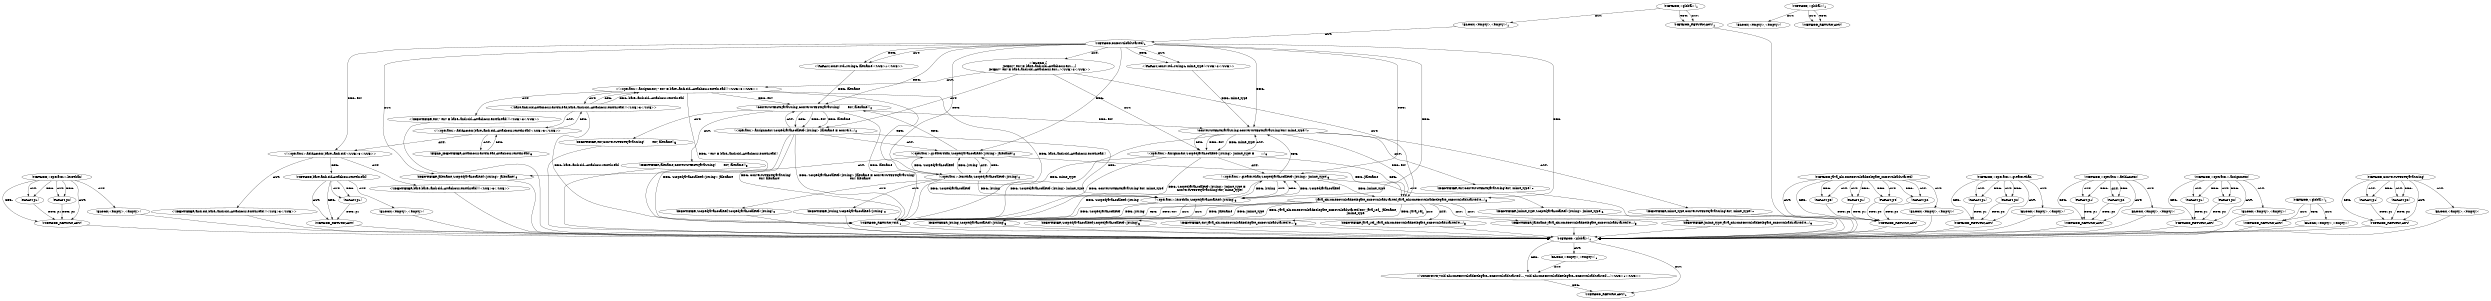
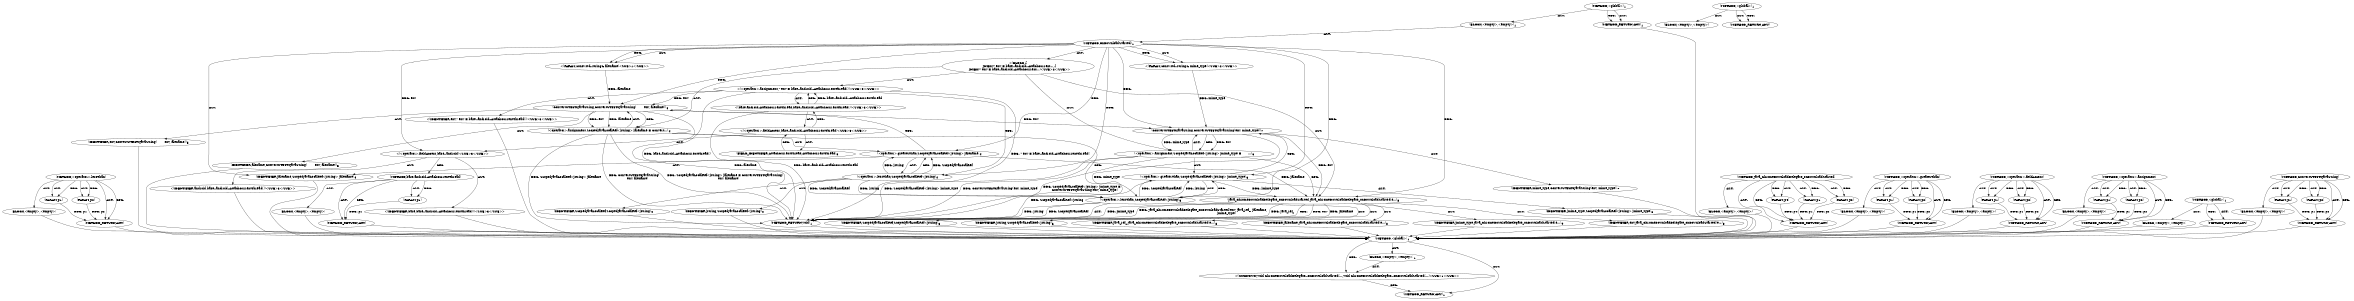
  digraph {
    n1 [label=<(METHOD,&lt;operator&gt;.lessThan)>]
    n2 [label=<(PARAM,p1)>]
    n3 [label=<(PARAM,p2)>]
    n4 [label=<(BLOCK,&lt;empty&gt;,&lt;empty&gt;)>]
    n5 [label=<(METHOD_RETURN,ANY)>]
    n6 [label=<(METHOD,&lt;global&gt;)<SUB>1</SUB>>]
    n7 [label=<(BLOCK,&lt;empty&gt;,&lt;empty&gt;)<SUB>1</SUB>>]
    n8 [label="<(UNKNOWN,void ChromeDownloadDelegate::OnDownloadStarted(...,void ChromeDownloadDelegate::OnDownloadStarted(...)<SUB>1</SUB>>"]
    n9 [label=<(METHOD_RETURN,ANY)<SUB>1</SUB>>]
    n10 [label=<(METHOD,&lt;global&gt;)<SUB>1</SUB>>]
    n11 [label=<(BLOCK,&lt;empty&gt;,&lt;empty&gt;)<SUB>1</SUB>>]
    n12 [label=<(METHOD_RETURN,ANY)<SUB>1</SUB>>]
    n13 [label=<(METHOD,OnDownloadStarted)<SUB>1</SUB>>]
    n14 [label="<(PARAM,const std::string&amp; filename)<SUB>1</SUB>>"]
    n15 [label="<(PARAM,const std::string&amp; mime_type)<SUB>2</SUB>>"]
    n16 [label="<(BLOCK,{\n   JNIEnv* env = base::android::AttachCurrent...,{\n   JNIEnv* env = base::android::AttachCurrent...)<SUB>2</SUB>>"]
    n17 [label="<(&lt;operator&gt;.fieldAccess,base::android)<SUB>3</SUB>>"]
    n18 [label=<(&lt;operator&gt;.greaterThan,ScopedJavaLocalRef&lt;jstring&gt; jfilename)<SUB>4</SUB>>]
    n19 [label=<(&lt;operator&gt;.lessThan,ScopedJavaLocalRef&lt;jstring)<SUB>4</SUB>>]
    n20 [label=<(ConvertUTF8ToJavaString,ConvertUTF8ToJavaString(        env, filename))<SUB>4</SUB>>]
    n21 [label=<(&lt;operator&gt;.greaterThan,ScopedJavaLocalRef&lt;jstring&gt; jmime_type)<SUB>6</SUB>>]
    n22 [label=<(&lt;operator&gt;.lessThan,ScopedJavaLocalRef&lt;jstring)<SUB>6</SUB>>]
    n23 [label=<(ConvertUTF8ToJavaString,ConvertUTF8ToJavaString(env, mime_type))<SUB>7</SUB>>]
    n24 [label=<(Java_ChromeDownloadDelegate_onDownloadStarted,Java_ChromeDownloadDelegate_onDownloadStarted(e...)<SUB>8</SUB>>]
    n25 [label=<(IDENTIFIER,jfilename,ScopedJavaLocalRef&lt;jstring&gt; jfilename)<SUB>4</SUB>>]
    n26 [label="<(&lt;operator&gt;.assignment,* env = base::android::AttachCurrentThread())<SUB>3</SUB>>"]
    n27 [label=<(&lt;operator&gt;.assignment,ScopedJavaLocalRef&lt;jstring&gt; jfilename = Convert...)<SUB>4</SUB>>]
    n28 [label=<(&lt;operator&gt;.assignment,ScopedJavaLocalRef&lt;jstring&gt; jmime_type =       ...)<SUB>6</SUB>>]
    n29 [label="<(IDENTIFIER,base,base::android::AttachCurrentThread())<SUB>3</SUB>>"]
    n30 [label="<(IDENTIFIER,android,base::android::AttachCurrentThread())<SUB>3</SUB>>"]
    n31 [label=<(METHOD,base.android.AttachCurrentThread)>]
    n32 [label=<(IDENTIFIER,ScopedJavaLocalRef,ScopedJavaLocalRef&lt;jstring)<SUB>4</SUB>>]
    n33 [label=<(IDENTIFIER,jstring,ScopedJavaLocalRef&lt;jstring)<SUB>4</SUB>>]
    n34 [label=<(METHOD_RETURN,void)<SUB>1</SUB>>]
    n35 [label=<(IDENTIFIER,env,ConvertUTF8ToJavaString(        env, filename))<SUB>5</SUB>>]
    n36 [label=<(IDENTIFIER,filename,ConvertUTF8ToJavaString(        env, filename))<SUB>5</SUB>>]
    n37 [label=<(IDENTIFIER,jmime_type,ScopedJavaLocalRef&lt;jstring&gt; jmime_type)<SUB>6</SUB>>]
    n38 [label=<(IDENTIFIER,ScopedJavaLocalRef,ScopedJavaLocalRef&lt;jstring)<SUB>6</SUB>>]
    n39 [label=<(IDENTIFIER,jstring,ScopedJavaLocalRef&lt;jstring)<SUB>6</SUB>>]
-   n40 [label=<(IDENTIFIER,env,ConvertUTF8ToJavaString(env, mime_type))<SUB>7</SUB>>]
    n41 [label=<(IDENTIFIER,mime_type,ConvertUTF8ToJavaString(env, mime_type))<SUB>7</SUB>>]
    n42 [label=<(IDENTIFIER,env,Java_ChromeDownloadDelegate_onDownloadStarted(e...)<SUB>8</SUB>>]
    n43 [label=<(IDENTIFIER,java_ref_,Java_ChromeDownloadDelegate_onDownloadStarted(e...)<SUB>8</SUB>>]
    n44 [label=<(IDENTIFIER,jfilename,Java_ChromeDownloadDelegate_onDownloadStarted(e...)<SUB>8</SUB>>]
    n45 [label=<(IDENTIFIER,jmime_type,Java_ChromeDownloadDelegate_onDownloadStarted(e...)<SUB>9</SUB>>]
    n46 [label="<(IDENTIFIER,env,* env = base::android::AttachCurrentThread())<SUB>3</SUB>>"]
    n47 [label="<(base.android.AttachCurrentThread,base::android::AttachCurrentThread())<SUB>3</SUB>>"]
    n48 [label="<(&lt;operator&gt;.fieldAccess,base::android::AttachCurrentThread)<SUB>3</SUB>>"]
    n49 [label=<(FIELD_IDENTIFIER,AttachCurrentThread,AttachCurrentThread)<SUB>3</SUB>>]
    n50 [label=<(PARAM,p1)>]
    n51 [label=<(BLOCK,&lt;empty&gt;,&lt;empty&gt;)>]
    n52 [label=<(METHOD_RETURN,ANY)>]
    n53 [label=<(METHOD,Java_ChromeDownloadDelegate_onDownloadStarted)>]
    n54 [label=<(PARAM,p1)>]
    n55 [label=<(PARAM,p2)>]
-   n56 [label=<(PARAM,p3)>]
    n57 [label=<(PARAM,p4)>]
    n58 [label=<(BLOCK,&lt;empty&gt;,&lt;empty&gt;)>]
    n59 [label=<(METHOD_RETURN,ANY)>]
    n60 [label=<(METHOD,&lt;operator&gt;.greaterThan)>]
    n61 [label=<(PARAM,p1)>]
    n62 [label=<(PARAM,p2)>]
    n63 [label=<(BLOCK,&lt;empty&gt;,&lt;empty&gt;)>]
    n64 [label=<(METHOD_RETURN,ANY)>]
    n65 [label=<(METHOD,&lt;operator&gt;.fieldAccess)>]
    n66 [label=<(PARAM,p1)>]
    n67 [label=<(PARAM,p2)>]
    n68 [label=<(BLOCK,&lt;empty&gt;,&lt;empty&gt;)>]
    n69 [label=<(METHOD_RETURN,ANY)>]
    n70 [label=<(METHOD,&lt;operator&gt;.assignment)>]
    n71 [label=<(PARAM,p1)>]
    n72 [label=<(PARAM,p2)>]
    n73 [label=<(BLOCK,&lt;empty&gt;,&lt;empty&gt;)>]
    n74 [label=<(METHOD_RETURN,ANY)>]
    n75 [label=<(METHOD,&lt;global&gt;)<SUB>1</SUB>>]
    n76 [label=<(BLOCK,&lt;empty&gt;,&lt;empty&gt;)>]
    n77 [label=<(METHOD_RETURN,ANY)>]
    n78 [label=<(METHOD,ConvertUTF8ToJavaString)>]
    n79 [label=<(PARAM,p1)>]
    n80 [label=<(PARAM,p2)>]
    n81 [label=<(BLOCK,&lt;empty&gt;,&lt;empty&gt;)>]
    n82 [label=<(METHOD_RETURN,ANY)>]
    n83 [label=<(METHOD,&lt;global&gt;)<SUB>1</SUB>>]
    n84 [label=<(BLOCK,&lt;empty&gt;,&lt;empty&gt;)>]
    n85 [label=<(METHOD_RETURN,ANY)>]
    n1 -> n2 [label="AST: "]
    n1 -> n2 [label="DDG: "]
    n1 -> n3 [label="AST: "]
    n1 -> n3 [label="DDG: "]
    n1 -> n4 [label="AST: "]
    n1 -> n5 [label="AST: "]
    n1 -> n5 [label="CFG: "]
    n2 -> n5 [label="DDG: p1"]
    n3 -> n5 [label="DDG: p2"]
    n4 -> n6
    n5 -> n6
    n6 -> n7 [label="AST: "]
    n6 -> n8 [label="CFG: "]
    n6 -> n9 [label="AST: "]
    n7 -> n8 [label="AST: "]
    n8 -> n9 [label="CFG: "]
    n10 -> n11 [label="AST: "]
    n10 -> n12 [label="AST: "]
    n10 -> n12 [label="CFG: "]
    n11 -> n13 [label="AST: "]
    n12 -> n6
    n13 -> n14 [label="AST: "]
    n13 -> n14 [label="DDG: "]
    n13 -> n15 [label="AST: "]
    n13 -> n15 [label="DDG: "]
    n13 -> n16 [label="AST: "]
    n13 -> n17 [label="DDG: env"]
    n13 -> n18 [label="DDG: "]
    n13 -> n19 [label="DDG: "]
    n13 -> n20 [label="DDG: "]
    n13 -> n21 [label="DDG: "]
    n13 -> n22 [label="DDG: "]
    n13 -> n23 [label="DDG: "]
    n13 -> n24 [label="DDG: "]
    n13 -> n25 [label="AST: "]
    n14 -> n20 [label="DDG: filename"]
    n15 -> n23 [label="DDG: mime_type"]
    n16 -> n24 [label="AST: "]
    n16 -> n26 [label="AST: "]
    n16 -> n27 [label="AST: "]
    n16 -> n28 [label="AST: "]
    n17 -> n29 [label="AST: "]
    n17 -> n30 [label="AST: "]
    n17 -> n31 [label="CFG: "]
    n18 -> n19 [label="AST: "]
    n18 -> n20 [label="CFG: "]
    n18 -> n24 [label="DDG: jfilename"]
    n18 -> n25 [label="AST: "]
    n19 -> n18 [label="CFG: "]
    n19 -> n18 [label="DDG: ScopedJavaLocalRef"]
    n19 -> n18 [label="DDG: jstring"]
    n19 -> n22 [label="DDG: ScopedJavaLocalRef"]
    n19 -> n22 [label="DDG: jstring"]
    n19 -> n32 [label="AST: "]
    n19 -> n33 [label="AST: "]
    n20 -> n23 [label="DDG: env"]
    n20 -> n27 [label="CFG: "]
    n20 -> n27 [label="DDG: env"]
    n20 -> n27 [label="DDG: filename"]
    n20 -> n34 [label="DDG: filename"]
    n20 -> n35 [label="AST: "]
    n20 -> n36 [label="AST: "]
    n21 -> n22 [label="AST: "]
    n21 -> n23 [label="CFG: "]
    n21 -> n24 [label="DDG: jmime_type"]
    n21 -> n34 [label="DDG: ScopedJavaLocalRef&lt;jstring"]
    n21 -> n37 [label="AST: "]
    n22 -> n21 [label="CFG: "]
    n22 -> n21 [label="DDG: ScopedJavaLocalRef"]
    n22 -> n21 [label="DDG: jstring"]
    n22 -> n34 [label="DDG: ScopedJavaLocalRef"]
    n22 -> n34 [label="DDG: jstring"]
    n22 -> n38 [label="AST: "]
    n22 -> n39 [label="AST: "]
    n23 -> n24 [label="DDG: env"]
    n23 -> n28 [label="CFG: "]
    n23 -> n28 [label="DDG: env"]
    n23 -> n28 [label="DDG: mime_type"]
    n23 -> n34 [label="DDG: mime_type"]
-   n23 -> n40 [label="AST: "]
    n23 -> n41 [label="AST: "]
    n24 -> n34 [label="CFG: "]
    n24 -> n34 [label="DDG: env"]
    n24 -> n34 [label="DDG: jfilename"]
    n24 -> n34 [label="DDG: jmime_type"]
    n24 -> n34 [label="DDG: Java_ChromeDownloadDelegate_onDownloadStarted(env, java_ref_, jfilename,\n                                                jmime_type)"]
    n24 -> n34 [label="DDG: java_ref_"]
    n24 -> n42 [label="AST: "]
    n24 -> n43 [label="AST: "]
    n24 -> n44 [label="AST: "]
    n24 -> n45 [label="AST: "]
    n25 -> n6
    n26 -> n19 [label="CFG: "]
    n26 -> n20 [label="DDG: env"]
    n26 -> n34 [label="DDG: base::android::AttachCurrentThread()"]
    n26 -> n34 [label="DDG: * env = base::android::AttachCurrentThread()"]
    n26 -> n46 [label="AST: "]
    n26 -> n47 [label="AST: "]
    n27 -> n18 [label="AST: "]
    n27 -> n20 [label="AST: "]
    n27 -> n22 [label="CFG: "]
    n27 -> n34 [label="DDG: ScopedJavaLocalRef&lt;jstring&gt; jfilename"]
    n27 -> n34 [label="DDG: ConvertUTF8ToJavaString(\n       env, filename)"]
    n27 -> n34 [label="DDG: ScopedJavaLocalRef&lt;jstring&gt; jfilename = ConvertUTF8ToJavaString(\n       env, filename)"]
    n28 -> n21 [label="AST: "]
    n28 -> n23 [label="AST: "]
    n28 -> n24 [label="CFG: "]
    n28 -> n34 [label="DDG: ScopedJavaLocalRef&lt;jstring&gt; jmime_type"]
    n28 -> n34 [label="DDG: ConvertUTF8ToJavaString(env, mime_type)"]
    n28 -> n34 [label="DDG: ScopedJavaLocalRef&lt;jstring&gt; jmime_type =\n      ConvertUTF8ToJavaString(env, mime_type)"]
    n29 -> n6
    n30 -> n6
    n31 -> n50 [label="AST: "]
    n31 -> n50 [label="DDG: "]
    n31 -> n51 [label="AST: "]
    n31 -> n52 [label="AST: "]
    n31 -> n52 [label="CFG: "]
    n32 -> n6
    n33 -> n6
    n34 -> n6
    n35 -> n6
    n36 -> n6
    n37 -> n6
    n38 -> n6
    n39 -> n6
-   n40 -> n6
    n41 -> n6
    n42 -> n6
    n43 -> n6
    n44 -> n6
    n45 -> n6
    n46 -> n6
    n47 -> n26 [label="CFG: "]
    n47 -> n26 [label="DDG: base::android::AttachCurrentThread"]
    n47 -> n34 [label="DDG: base::android::AttachCurrentThread"]
    n47 -> n48 [label="AST: "]
    n48 -> n17 [label="AST: "]
    n48 -> n47 [label="CFG: "]
    n48 -> n49 [label="AST: "]
    n49 -> n48 [label="CFG: "]
    n50 -> n52 [label="DDG: p1"]
    n51 -> n6
    n52 -> n6
    n53 -> n54 [label="AST: "]
    n53 -> n54 [label="DDG: "]
    n53 -> n55 [label="AST: "]
    n53 -> n55 [label="DDG: "]
-   n53 -> n56 [label="AST: "]
-   n53 -> n56 [label="DDG: "]
    n53 -> n57 [label="AST: "]
    n53 -> n57 [label="DDG: "]
    n53 -> n58 [label="AST: "]
    n53 -> n59 [label="AST: "]
    n53 -> n59 [label="CFG: "]
    n54 -> n59 [label="DDG: p1"]
    n55 -> n59 [label="DDG: p2"]
-   n56 -> n59 [label="DDG: p3"]
    n57 -> n59 [label="DDG: p4"]
    n58 -> n6
    n59 -> n6
    n60 -> n61 [label="AST: "]
    n60 -> n61 [label="DDG: "]
    n60 -> n62 [label="AST: "]
    n60 -> n62 [label="DDG: "]
    n60 -> n63 [label="AST: "]
    n60 -> n64 [label="AST: "]
    n60 -> n64 [label="CFG: "]
    n61 -> n64 [label="DDG: p1"]
    n62 -> n64 [label="DDG: p2"]
    n63 -> n6
    n64 -> n6
    n65 -> n66 [label="AST: "]
    n65 -> n66 [label="DDG: "]
    n65 -> n67 [label="AST: "]
    n65 -> n67 [label="DDG: "]
    n65 -> n68 [label="AST: "]
    n65 -> n69 [label="AST: "]
    n65 -> n69 [label="CFG: "]
    n66 -> n69 [label="DDG: p1"]
    n67 -> n69 [label="DDG: p2"]
    n68 -> n6
    n69 -> n6
    n70 -> n71 [label="AST: "]
    n70 -> n71 [label="DDG: "]
    n70 -> n72 [label="AST: "]
    n70 -> n72 [label="DDG: "]
    n70 -> n73 [label="AST: "]
    n70 -> n74 [label="AST: "]
    n70 -> n74 [label="CFG: "]
    n71 -> n74 [label="DDG: p1"]
    n72 -> n74 [label="DDG: p2"]
    n73 -> n6
    n74 -> n6
    n75 -> n76 [label="AST: "]
    n75 -> n77 [label="AST: "]
    n75 -> n77 [label="CFG: "]
    n76 -> n6
    n77 -> n6
    n78 -> n79 [label="AST: "]
    n78 -> n79 [label="DDG: "]
    n78 -> n80 [label="AST: "]
    n78 -> n80 [label="DDG: "]
    n78 -> n81 [label="AST: "]
    n78 -> n82 [label="AST: "]
    n78 -> n82 [label="CFG: "]
    n79 -> n82 [label="DDG: p1"]
    n80 -> n82 [label="DDG: p2"]
    n81 -> n6
    n82 -> n6
    n83 -> n84 [label="AST: "]
    n83 -> n85 [label="AST: "]
    n83 -> n85 [label="CFG: "]
  }
